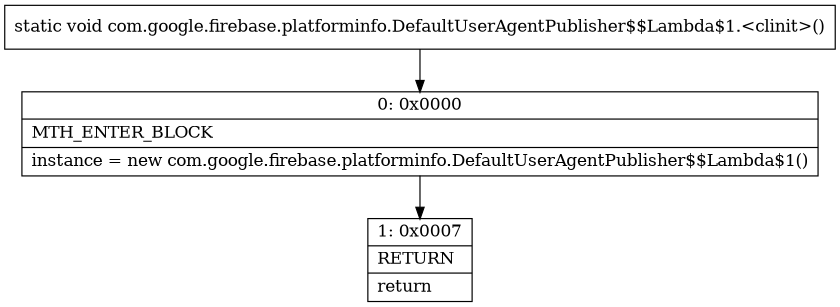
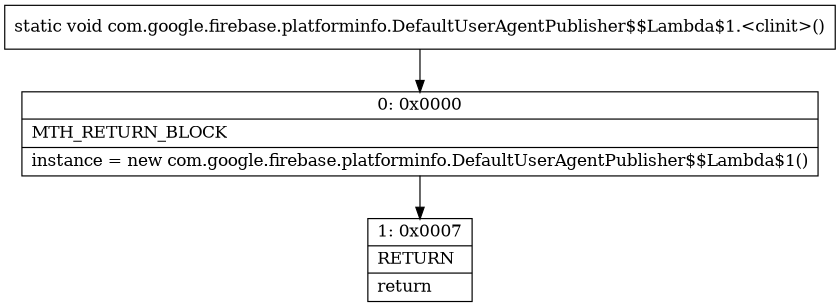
  digraph {
    node [shape=record]
-   n1 [label="{0\:\ 0x0000|MTH_ENTER_BLOCK\l|instance = new com.google.firebase.platforminfo.DefaultUserAgentPublisher$$Lambda$1()\l}"]
+   n1 [label="{0\:\ 0x0000|MTH_RETURN_BLOCK\l|instance = new com.google.firebase.platforminfo.DefaultUserAgentPublisher$$Lambda$1()\l}"]
    n2 [label="{1\:\ 0x0007|RETURN\l|return\l}"]
    n3 [label="{static void com.google.firebase.platforminfo.DefaultUserAgentPublisher$$Lambda$1.\<clinit\>() }"]
    n1 -> n2
    n3 -> n1
  }
